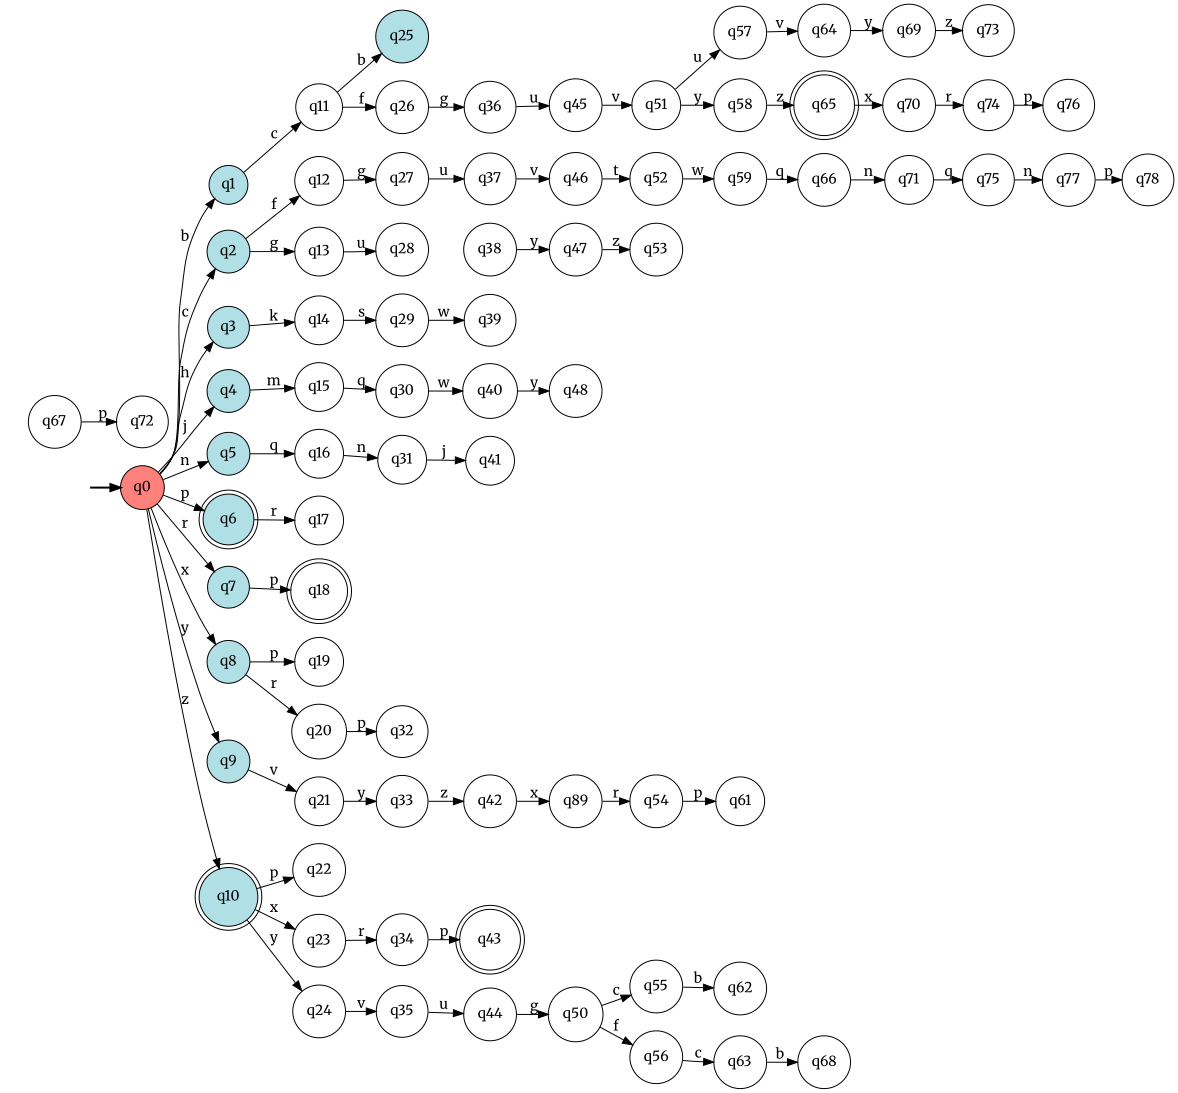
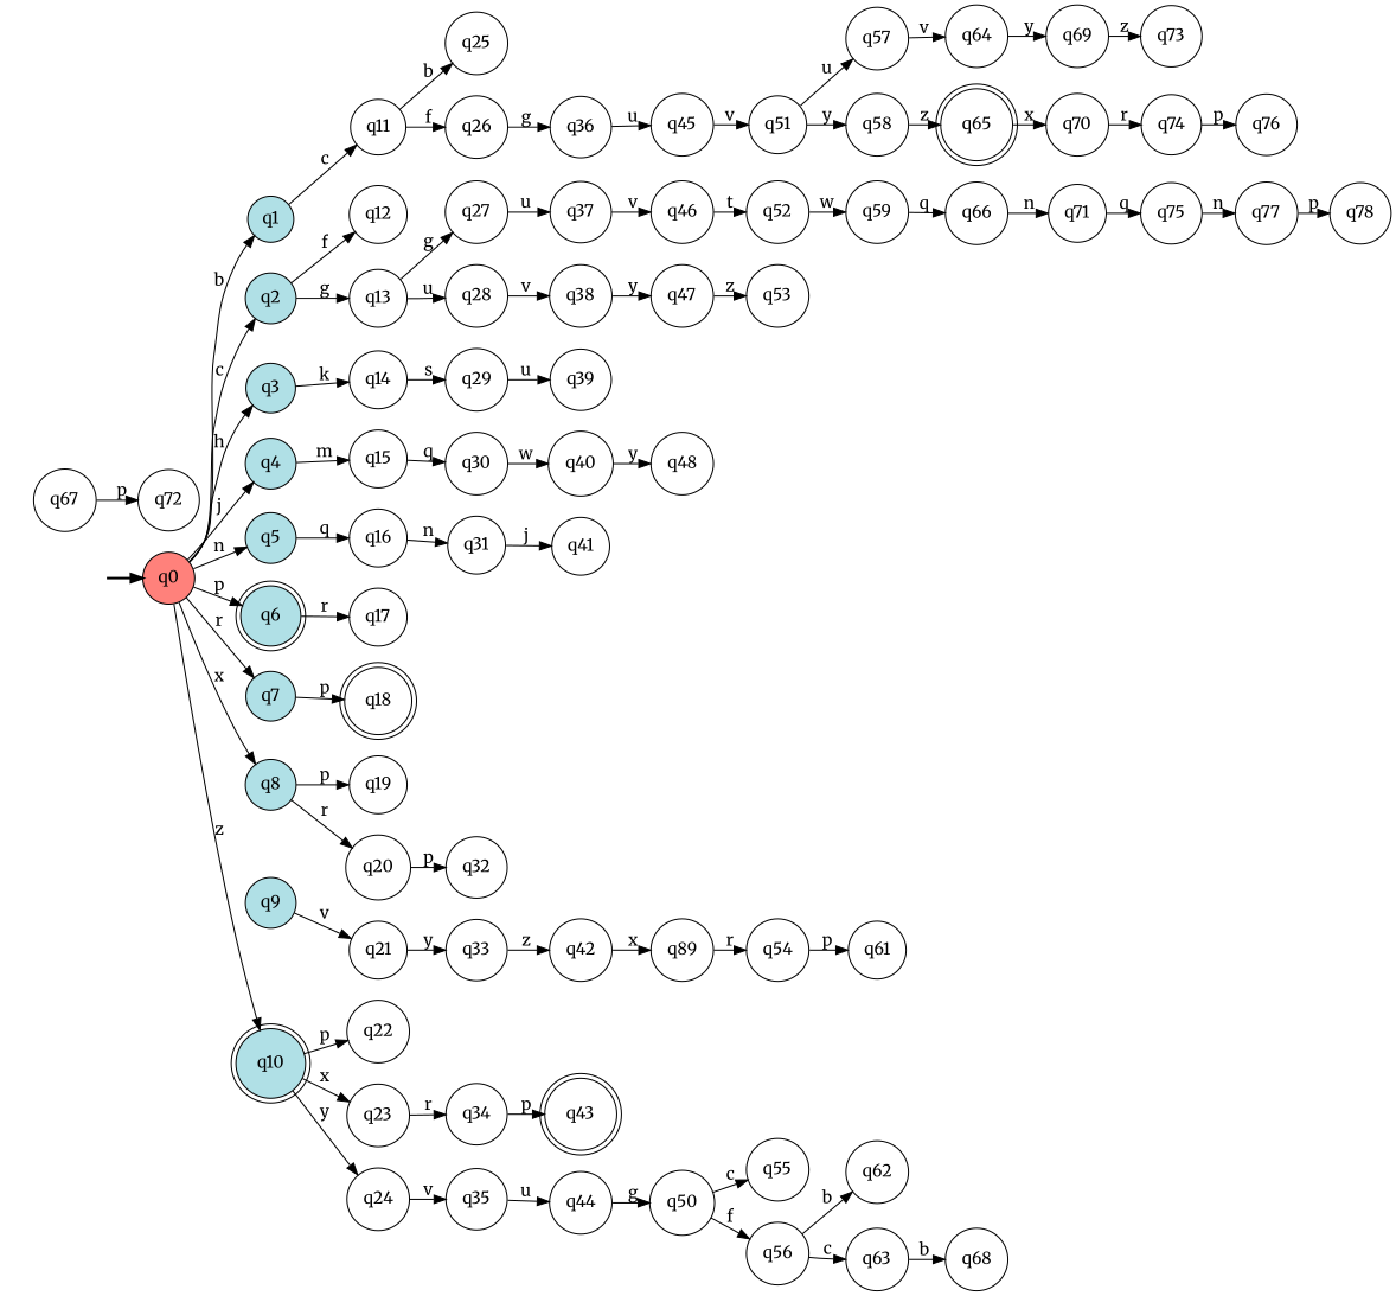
  digraph {
    fontname=Merriweather
    rankdir=LR
    node [fontname=Merriweather shape=circle style=filled color=black fillcolor=white]
    edge [fontname=Merriweather]
    __start0 [height=0 shape=none style=invis width=0 color="" fillcolor=""]
    n2 [fillcolor="#ff817b" label=q0]
    n3 [fillcolor=powderblue label=q1]
    n4 [fillcolor=powderblue label=q2]
    n5 [fillcolor=powderblue label=q3]
    n6 [fillcolor=powderblue label=q4]
    n7 [fillcolor=powderblue label=q5]
    n8 [fillcolor=powderblue label=q6 shape=doublecircle style="rounded,filled"]
    n9 [fillcolor=powderblue label=q7]
    n10 [fillcolor=powderblue label=q8]
    n11 [fillcolor=powderblue label=q9]
    n12 [fillcolor=powderblue label=q10 shape=doublecircle style="rounded,filled"]
    n13 [label=q11]
    n14 [label=q12]
    n15 [label=q13]
    n16 [label=q14]
    n17 [label=q15]
    n18 [label=q16]
    n19 [label=q17]
    n20 [label=q18 shape=doublecircle style="rounded,filled"]
    n21 [label=q19]
    n22 [label=q20]
    n23 [label=q21]
    n24 [label=q22]
    n25 [label=q23]
    n26 [label=q24]
-   n27 [fillcolor=powderblue label=q25]
+   n27 [label=q25]
    n28 [label=q26]
    n29 [label=q27]
    n30 [label=q28]
    n31 [label=q29]
    n32 [label=q30]
    n33 [label=q31]
    n34 [label=q32]
    n35 [label=q33]
    n36 [label=q34]
    n37 [label=q35]
    n38 [label=q36]
    n39 [label=q37]
    n40 [label=q38]
    n41 [label=q39]
    n42 [label=q40]
    n43 [label=q41]
    n44 [label=q42]
    n45 [label=q43 shape=doublecircle style="rounded,filled"]
    n46 [label=q44]
    n47 [label=q45]
    n48 [label=q46]
    n49 [label=q47]
    n50 [label=q48]
    n51 [label=q89]
    n52 [label=q50]
    n53 [label=q51]
    n54 [label=q52]
    n55 [label=q53]
    n56 [label=q54]
    n57 [label=q55]
    n58 [label=q56]
    n59 [label=q57]
    n60 [label=q58]
    n61 [label=q59]
    n62 [label=q61]
    n63 [label=q62]
    n64 [label=q63]
    n65 [label=q64]
    n66 [label=q65 shape=doublecircle style="rounded,filled"]
    n67 [label=q66]
    n68 [label=q68]
    n69 [label=q69]
    n70 [label=q70]
    n71 [label=q71]
    n72 [label=q67]
    n73 [label=q72]
    n74 [label=q73]
    n75 [label=q74]
    n76 [label=q75]
    n77 [label=q76]
    n78 [label=q77]
    n79 [label=q78]
    subgraph cluster_1 {
      nodesep=0.15
      ranksep=0.15
      style=invis
      __start0
      n2
    }
    __start0 -> n2 [penwidth=2]
    n2 -> n3 [label=b]
    n2 -> n4 [label=c]
    n2 -> n5 [label=h]
    n2 -> n6 [label=j]
    n2 -> n7 [label=n]
    n2 -> n8 [label=p]
    n2 -> n9 [label=r]
    n2 -> n10 [label=x]
-   n2 -> n11 [label=y]
    n2 -> n12 [label=z]
    n3 -> n13 [label=c]
    n4 -> n14 [label=f]
    n4 -> n15 [label=g]
    n5 -> n16 [label=k]
    n6 -> n17 [label=m]
    n7 -> n18 [label=q]
    n8 -> n19 [label=r]
    n9 -> n20 [label=p]
    n10 -> n21 [label=p]
    n10 -> n22 [label=r]
    n11 -> n23 [label=v]
    n12 -> n24 [label=p]
    n12 -> n25 [label=x]
    n12 -> n26 [label=y]
    n13 -> n27 [label=b]
    n13 -> n28 [label=f]
-   n14 -> n29 [label=g]
+   n15 -> n29 [label=g]
    n15 -> n30 [label=u]
    n16 -> n31 [label=s]
    n17 -> n32 [label=q]
    n18 -> n33 [label=n]
    n22 -> n34 [label=p]
    n23 -> n35 [label=y]
    n25 -> n36 [label=r]
    n26 -> n37 [label=v]
    n28 -> n38 [label=g]
    n29 -> n39 [label=u]
-   n31 -> n41 [label=w]
+   n30 -> n40 [label=v]
+   n31 -> n41 [label=u]
    n32 -> n42 [label=w]
    n33 -> n43 [label=j]
    n35 -> n44 [label=z]
    n36 -> n45 [label=p]
    n37 -> n46 [label=u]
    n38 -> n47 [label=u]
    n39 -> n48 [label=v]
    n40 -> n49 [label=y]
    n42 -> n50 [label=y]
    n44 -> n51 [label=x]
    n46 -> n52 [label=g]
    n47 -> n53 [label=v]
    n48 -> n54 [label=t]
    n49 -> n55 [label=z]
    n51 -> n56 [label=r]
    n52 -> n57 [label=c]
    n52 -> n58 [label=f]
    n53 -> n59 [label=u]
    n53 -> n60 [label=y]
    n54 -> n61 [label=w]
    n56 -> n62 [label=p]
-   n57 -> n63 [label=b]
+   n58 -> n63 [label=b]
    n58 -> n64 [label=c]
    n59 -> n65 [label=v]
    n60 -> n66 [label=z]
    n61 -> n67 [label=q]
    n64 -> n68 [label=b]
    n65 -> n69 [label=y]
    n66 -> n70 [label=x]
    n67 -> n71 [label=n]
    n69 -> n74 [label=z]
    n70 -> n75 [label=r]
    n71 -> n76 [label=q]
    n72 -> n73 [label=p]
    n75 -> n77 [label=p]
    n76 -> n78 [label=n]
    n78 -> n79 [label=p]
  }
